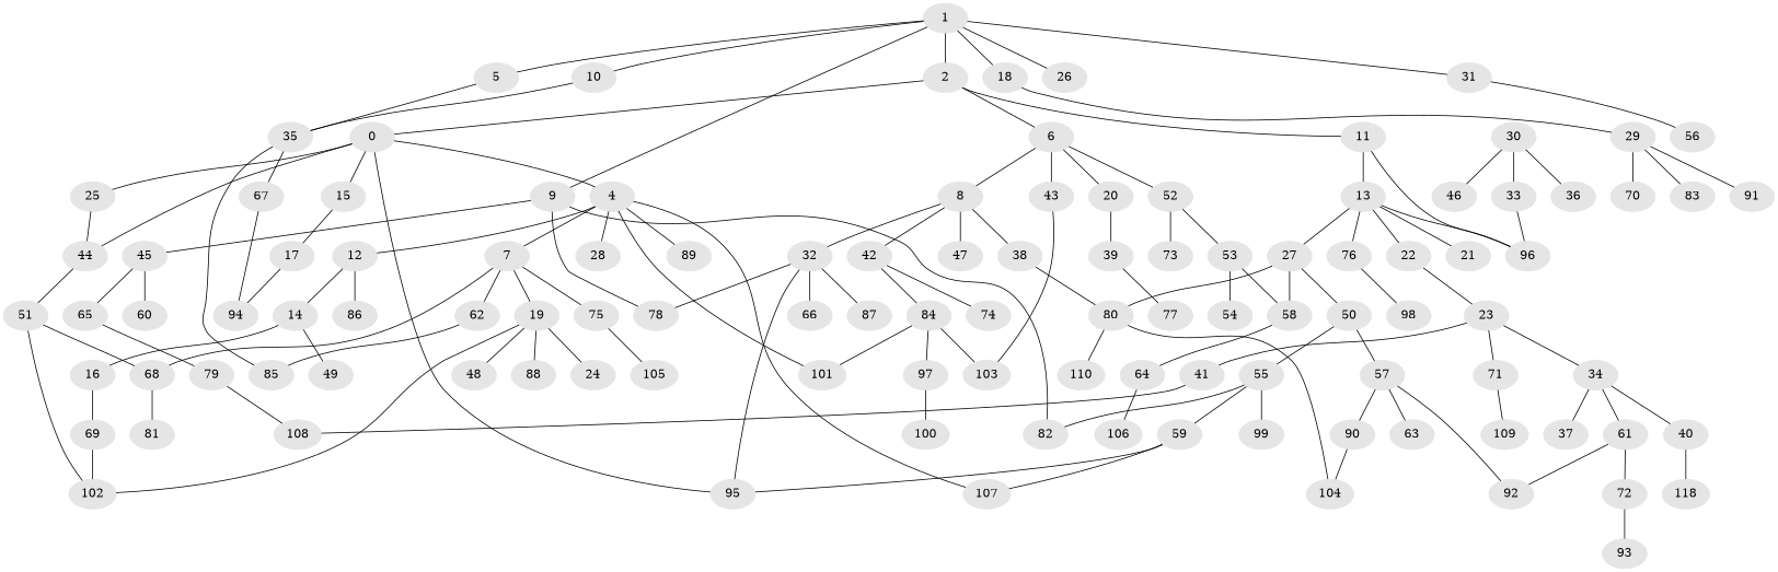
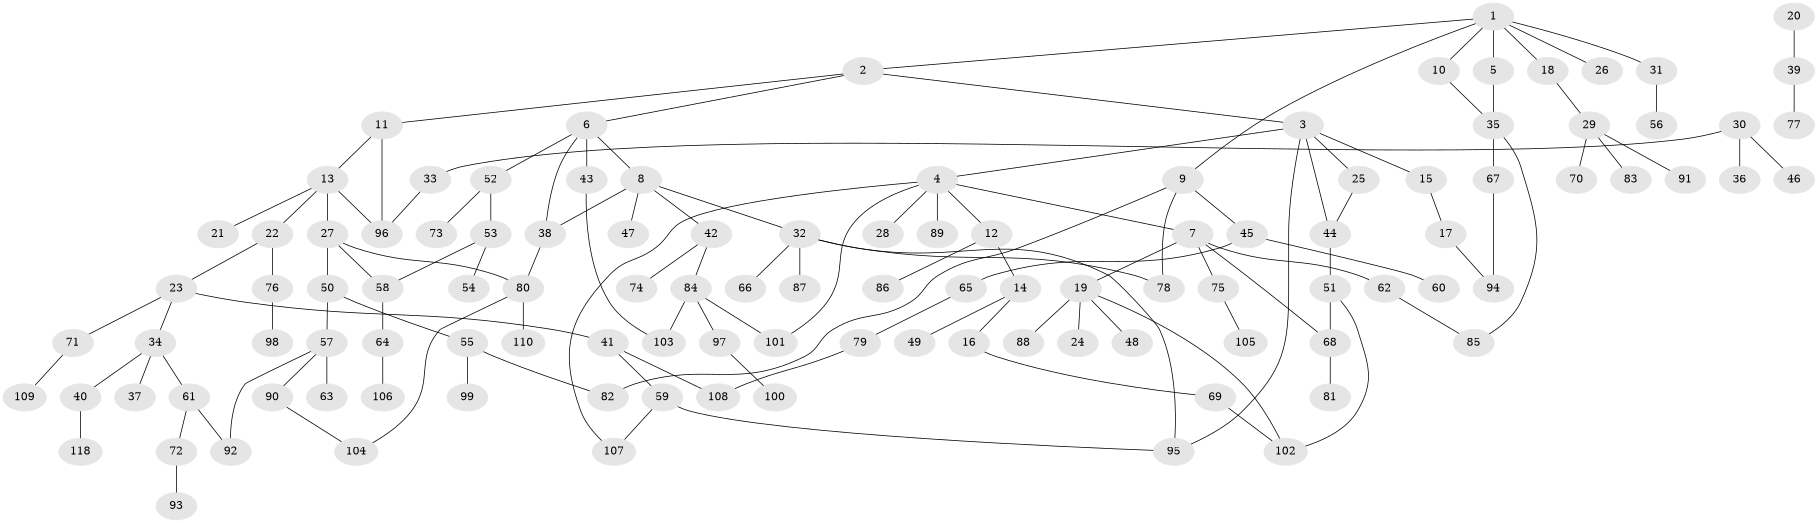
  graph {
    node [color=gray90 style=filled]
    1
    2
    5
    9
    10
    18
    26
    31
-   3 [label=0]
+   3
    6
    11
    35
    45
    78
    82
    29
    56
    4
    15
    25
    44
    95
    8
    20
    43
    52
    13
    96
    7
    12
    28
    89
    101
    107
    17
    51
    19
    62
    68
    75
    14
    86
    67
    85
    32
    38
    42
    47
    39
    103
    53
    73
    24
    48
    88
    102
    81
    105
    66
    87
    80
    74
    84
    60
    65
    21
    22
    27
    76
    16
    49
    23
    50
    58
    98
    69
    94
    30
    33
    36
    46
    70
    83
    91
    77
    34
    41
    71
    37
    40
    61
    108
    109
    55
    57
    64
    104
    110
    n99 [label=118]
    92
    72
    97
    79
    59
    99
    63
    90
    54
    106
    93
    100
    1 -- 2
    1 -- 5
    1 -- 9
    1 -- 10
    1 -- 18
    1 -- 26
    1 -- 31
    2 -- 3
    2 -- 6
    2 -- 11
    5 -- 35
    9 -- 45
    9 -- 78
    9 -- 82
    10 -- 35
    18 -- 29
    31 -- 56
    3 -- 4
    3 -- 15
    3 -- 25
    3 -- 44
    3 -- 95
    6 -- 8
-   6 -- 20
+   6 -- 38
    6 -- 43
    6 -- 52
    11 -- 13
    11 -- 96
    35 -- 67
    35 -- 85
    45 -- 60
    45 -- 65
    29 -- 70
    29 -- 83
    29 -- 91
    4 -- 7
    4 -- 12
    4 -- 28
    4 -- 89
    4 -- 101
    4 -- 107
    15 -- 17
    25 -- 44
    44 -- 51
    8 -- 32
    8 -- 38
    8 -- 42
    8 -- 47
    20 -- 39
    43 -- 103
    52 -- 53
    52 -- 73
    13 -- 96
    13 -- 21
    13 -- 22
    13 -- 27
-   13 -- 76
+   22 -- 76
    7 -- 19
    7 -- 62
    7 -- 68
    7 -- 75
    12 -- 14
    12 -- 86
    17 -- 94
    51 -- 68
    51 -- 102
    19 -- 24
    19 -- 48
    19 -- 88
    19 -- 102
    62 -- 85
    68 -- 81
    75 -- 105
    14 -- 16
    14 -- 49
    67 -- 94
    32 -- 78
    32 -- 95
    32 -- 66
    32 -- 87
    38 -- 80
    42 -- 74
    42 -- 84
    39 -- 77
    53 -- 58
    53 -- 54
    80 -- 104
    80 -- 110
    84 -- 101
    84 -- 103
    84 -- 97
    65 -- 79
    22 -- 23
    27 -- 80
    27 -- 50
    27 -- 58
    76 -- 98
    16 -- 69
    23 -- 34
    23 -- 41
    23 -- 71
    50 -- 55
    50 -- 57
    58 -- 64
    69 -- 102
    30 -- 33
    30 -- 36
    30 -- 46
    33 -- 96
    34 -- 37
    34 -- 40
    34 -- 61
    41 -- 108
    71 -- 109
    40 -- n99
    61 -- 92
    61 -- 72
    55 -- 82
-   55 -- 59
+   41 -- 59
    55 -- 99
    57 -- 92
    57 -- 63
    57 -- 90
    64 -- 106
    72 -- 93
    97 -- 100
    79 -- 108
    59 -- 95
    59 -- 107
    90 -- 104
  }
